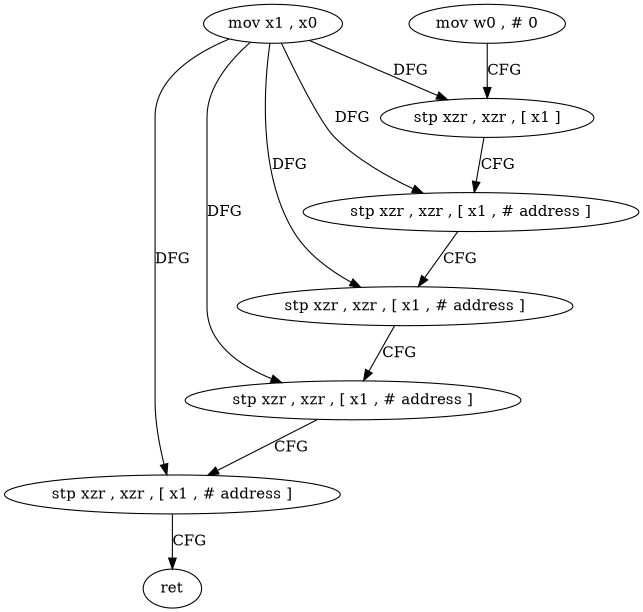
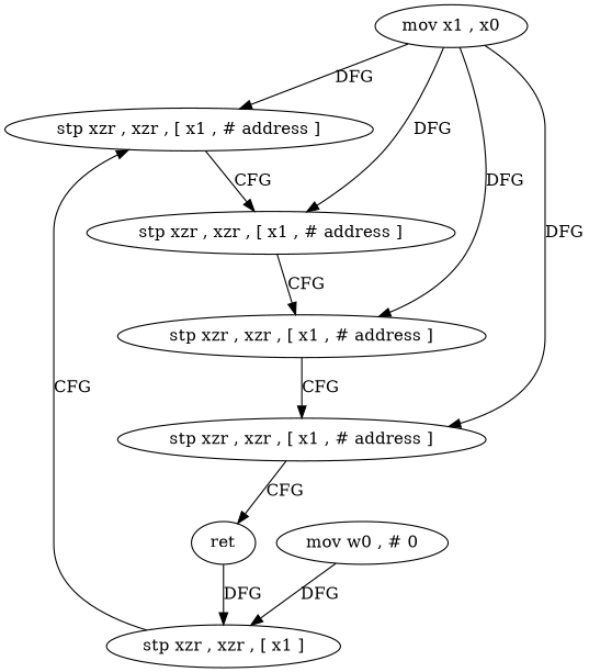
  digraph {
    n1 [label="mov x1 , x0"]
    n2 [label="stp xzr , xzr , [ x1 ]"]
    n3 [label="stp xzr , xzr , [ x1 , # address ]"]
    n4 [label="stp xzr , xzr , [ x1 , # address ]"]
    n5 [label="stp xzr , xzr , [ x1 , # address ]"]
    n6 [label="stp xzr , xzr , [ x1 , # address ]"]
    n7 [label="mov w0 , # 0"]
    n8 [label=ret]
-   n1 -> n2 [label=DFG]
+   n8 -> n2 [label=DFG]
    n1 -> n3 [label=DFG]
    n1 -> n4 [label=DFG]
    n1 -> n5 [label=DFG]
    n1 -> n6 [label=DFG]
    n2 -> n3 [label=CFG]
    n3 -> n4 [label=CFG]
    n4 -> n5 [label=CFG]
    n5 -> n6 [label=CFG]
    n6 -> n8 [label=CFG]
-   n7 -> n2 [label=CFG]
+   n7 -> n2 [label=DFG]
  }
